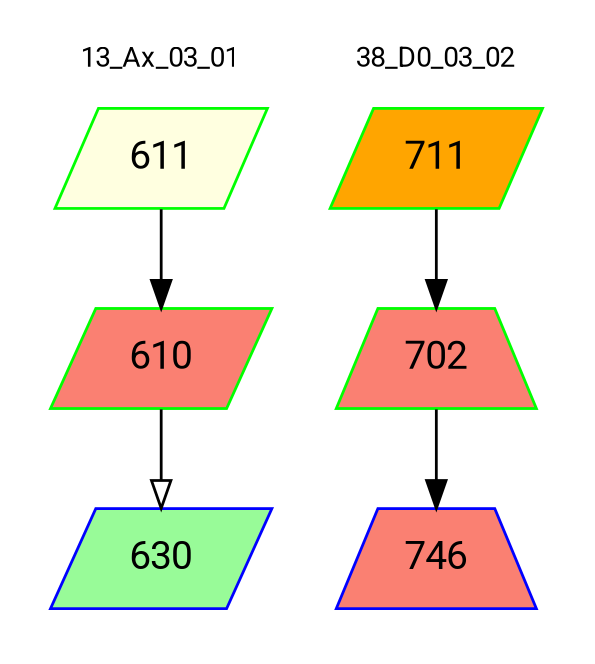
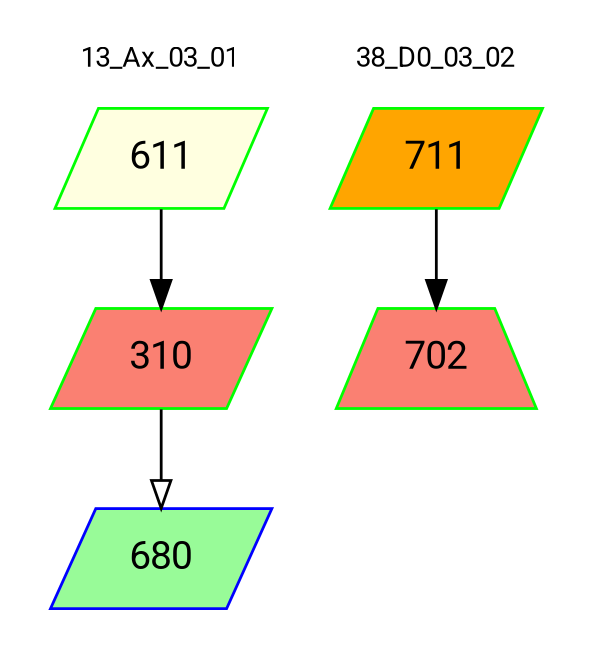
  digraph {
    fontname=Roboto
    node [color=green fillcolor=salmon fontname=Roboto shape=parallelogram style=filled]
    edge [arrowhead=normal color=black fontname=Roboto style=solid]
    n1 [fillcolor=lightyellow label=611]
-   n2 [label=610]
-   n3 [color=blue fillcolor=palegreen label=630]
+   n2 [label=310]
+   n3 [color=blue fillcolor=palegreen label=680]
    n4 [fillcolor=orange label=711]
    n5 [label=702 shape=trapezium]
-   n6 [color=blue label=746 shape=trapezium]
    subgraph cluster_1 {
      color=white
      fontsize=10
      label="13_Ax_03_01"
      n1
      n2
      n3
    }
    subgraph cluster_2 {
      color=white
      fontsize=10
      label="38_D0_03_02"
      n4
      n5
-     n6
    }
    n1 -> n2
    n2 -> n3 [arrowhead=onormal]
    n4 -> n5
-   n5 -> n6
  }
